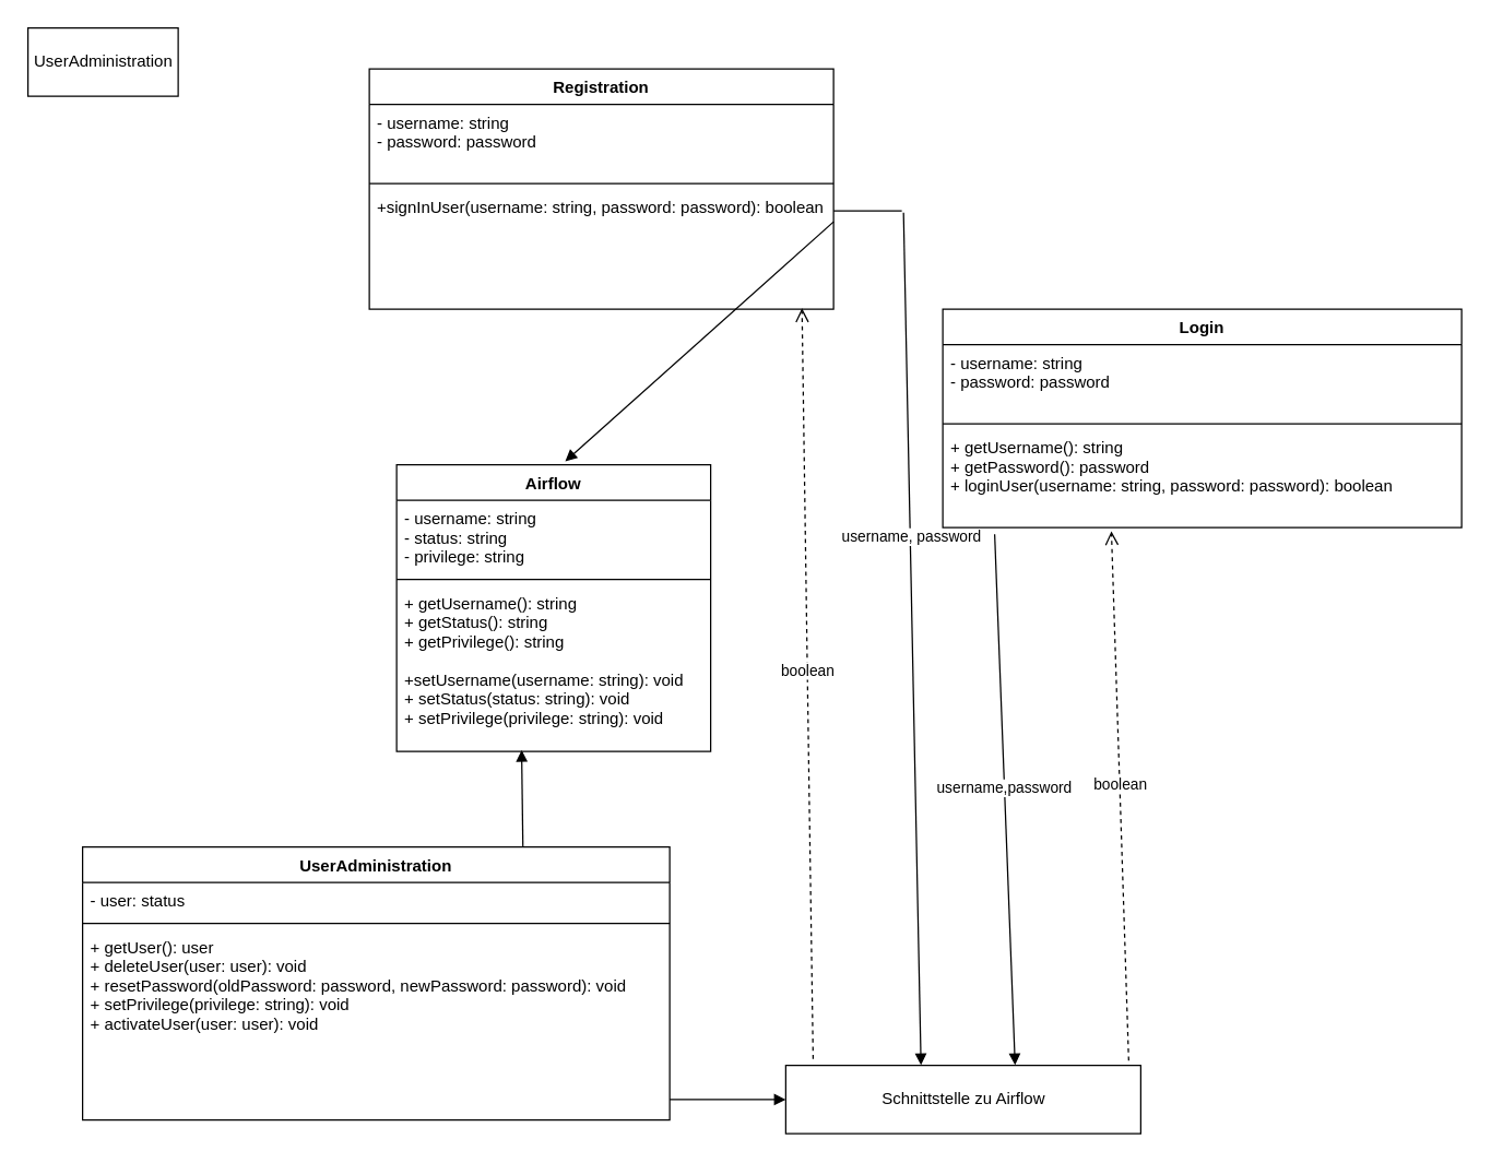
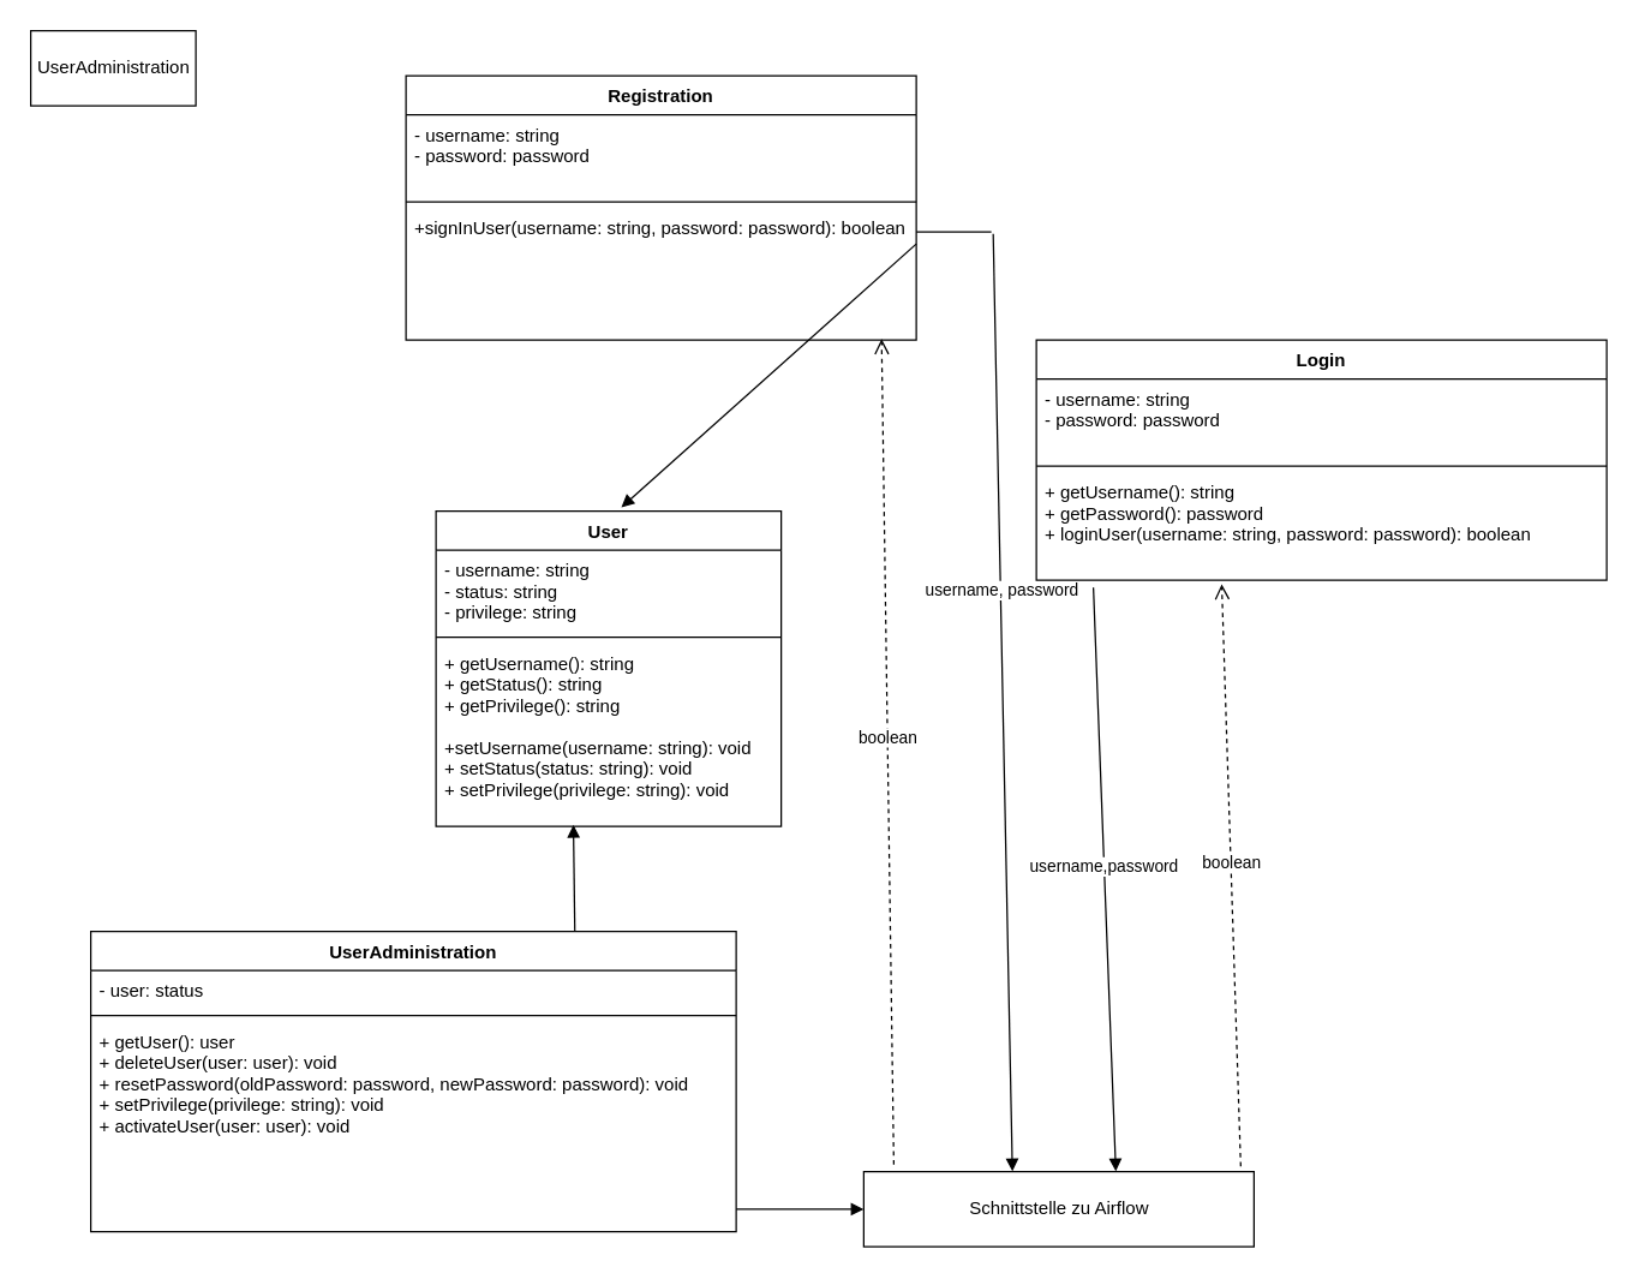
  <mxCell id="0" />
  <mxCell id="1" parent="0" />
- <mxCell id="2" value="Airflow" style="swimlane;fontStyle=1;align=center;verticalAlign=top;childLayout=stackLayout;horizontal=1;startSize=26;horizontalStack=0;resizeParent=1;resizeParentMax=0;resizeLast=0;collapsible=1;marginBottom=0;" vertex="1" parent="1"><mxGeometry x="290" y="340" width="230" height="210" as="geometry" /></mxCell>
+ <mxCell id="2" value="User" style="swimlane;fontStyle=1;align=center;verticalAlign=top;childLayout=stackLayout;horizontal=1;startSize=26;horizontalStack=0;resizeParent=1;resizeParentMax=0;resizeLast=0;collapsible=1;marginBottom=0;" vertex="1" parent="1"><mxGeometry x="290" y="340" width="230" height="210" as="geometry" /></mxCell>
  <mxCell id="3" value="- username: string&#10;- status: string&#10;- privilege: string" style="text;strokeColor=none;fillColor=none;align=left;verticalAlign=top;spacingLeft=4;spacingRight=4;overflow=hidden;rotatable=0;points=[[0,0.5],[1,0.5]];portConstraint=eastwest;" vertex="1" parent="2"><mxGeometry y="26" width="230" height="54" as="geometry" /></mxCell>
  <mxCell id="4" value="" style="line;strokeWidth=1;fillColor=none;align=left;verticalAlign=middle;spacingTop=-1;spacingLeft=3;spacingRight=3;rotatable=0;labelPosition=right;points=[];portConstraint=eastwest;" vertex="1" parent="2"><mxGeometry y="80" width="230" height="8" as="geometry" /></mxCell>
  <mxCell id="5" value="+ getUsername(): string&#10;+ getStatus(): string&#10;+ getPrivilege(): string&#10;&#10;+setUsername(username: string): void&#10;+ setStatus(status: string): void&#10;+ setPrivilege(privilege: string): void" style="text;strokeColor=none;fillColor=none;align=left;verticalAlign=top;spacingLeft=4;spacingRight=4;overflow=hidden;rotatable=0;points=[[0,0.5],[1,0.5]];portConstraint=eastwest;" vertex="1" parent="2"><mxGeometry y="88" width="230" height="122" as="geometry" /></mxCell>
  <mxCell id="6" value="" style="html=1;verticalAlign=bottom;endArrow=block;rounded=0;exitX=1;exitY=0.273;exitDx=0;exitDy=0;exitPerimeter=0;entryX=0.537;entryY=-0.012;entryDx=0;entryDy=0;entryPerimeter=0;" edge="1" parent="1" source="10" target="2"><mxGeometry width="80" relative="1" as="geometry"><mxPoint x="850" y="310" as="sourcePoint" /><mxPoint x="930" y="310" as="targetPoint" /></mxGeometry></mxCell>
  <mxCell id="7" value="Registration" style="swimlane;fontStyle=1;align=center;verticalAlign=top;childLayout=stackLayout;horizontal=1;startSize=26;horizontalStack=0;resizeParent=1;resizeParentMax=0;resizeLast=0;collapsible=1;marginBottom=0;" vertex="1" parent="1"><mxGeometry x="270" y="50" width="340" height="176" as="geometry" /></mxCell>
  <mxCell id="8" value="- username: string&#10;- password: password" style="text;strokeColor=none;fillColor=none;align=left;verticalAlign=top;spacingLeft=4;spacingRight=4;overflow=hidden;rotatable=0;points=[[0,0.5],[1,0.5]];portConstraint=eastwest;" vertex="1" parent="7"><mxGeometry y="26" width="340" height="54" as="geometry" /></mxCell>
  <mxCell id="9" value="" style="line;strokeWidth=1;fillColor=none;align=left;verticalAlign=middle;spacingTop=-1;spacingLeft=3;spacingRight=3;rotatable=0;labelPosition=right;points=[];portConstraint=eastwest;" vertex="1" parent="7"><mxGeometry y="80" width="340" height="8" as="geometry" /></mxCell>
  <mxCell id="10" value="+signInUser(username: string, password: password): boolean" style="text;strokeColor=none;fillColor=none;align=left;verticalAlign=top;spacingLeft=4;spacingRight=4;overflow=hidden;rotatable=0;points=[[0,0.5],[1,0.5]];portConstraint=eastwest;" vertex="1" parent="7"><mxGeometry y="88" width="340" height="88" as="geometry" /></mxCell>
  <mxCell id="11" value="Schnittstelle zu Airflow" style="html=1;" vertex="1" parent="1"><mxGeometry x="575" y="780" width="260" height="50" as="geometry" /></mxCell>
  <mxCell id="12" value="" style="html=1;verticalAlign=bottom;endArrow=block;rounded=0;entryX=0.381;entryY=-0.004;entryDx=0;entryDy=0;entryPerimeter=0;exitX=1.025;exitY=0.668;exitDx=0;exitDy=0;exitPerimeter=0;" edge="1" parent="1" source="21" target="11"><mxGeometry width="80" relative="1" as="geometry"><mxPoint x="659" y="160" as="sourcePoint" /><mxPoint x="660" y="730" as="targetPoint" /></mxGeometry></mxCell>
  <mxCell id="13" value="username, password" style="edgeLabel;html=1;align=center;verticalAlign=middle;resizable=0;points=[];" vertex="1" connectable="0" parent="12"><mxGeometry x="0.028" y="1" relative="1" as="geometry"><mxPoint x="-2" y="-84" as="offset" /></mxGeometry></mxCell>
  <mxCell id="14" value="Login" style="swimlane;fontStyle=1;align=center;verticalAlign=top;childLayout=stackLayout;horizontal=1;startSize=26;horizontalStack=0;resizeParent=1;resizeParentMax=0;resizeLast=0;collapsible=1;marginBottom=0;" vertex="1" parent="1"><mxGeometry x="690" y="226" width="380" height="160" as="geometry" /></mxCell>
  <mxCell id="15" value="- username: string&#10;- password: password" style="text;strokeColor=none;fillColor=none;align=left;verticalAlign=top;spacingLeft=4;spacingRight=4;overflow=hidden;rotatable=0;points=[[0,0.5],[1,0.5]];portConstraint=eastwest;" vertex="1" parent="14"><mxGeometry y="26" width="380" height="54" as="geometry" /></mxCell>
  <mxCell id="16" value="" style="line;strokeWidth=1;fillColor=none;align=left;verticalAlign=middle;spacingTop=-1;spacingLeft=3;spacingRight=3;rotatable=0;labelPosition=right;points=[];portConstraint=eastwest;" vertex="1" parent="14"><mxGeometry y="80" width="380" height="8" as="geometry" /></mxCell>
  <mxCell id="17" value="+ getUsername(): string&#10;+ getPassword(): password&#10;+ loginUser(username: string, password: password): boolean" style="text;strokeColor=none;fillColor=none;align=left;verticalAlign=top;spacingLeft=4;spacingRight=4;overflow=hidden;rotatable=0;points=[[0,0.5],[1,0.5]];portConstraint=eastwest;" vertex="1" parent="14"><mxGeometry y="88" width="380" height="72" as="geometry" /></mxCell>
  <mxCell id="18" value="username,password" style="html=1;verticalAlign=bottom;endArrow=block;rounded=0;exitX=0.1;exitY=1.068;exitDx=0;exitDy=0;exitPerimeter=0;entryX=0.646;entryY=-0.004;entryDx=0;entryDy=0;entryPerimeter=0;" edge="1" parent="1" source="17" target="11"><mxGeometry width="80" relative="1" as="geometry"><mxPoint x="770" y="500" as="sourcePoint" /><mxPoint x="850" y="500" as="targetPoint" /></mxGeometry></mxCell>
  <mxCell id="19" value="boolean" style="html=1;verticalAlign=bottom;endArrow=open;dashed=1;endSize=8;rounded=0;entryX=0.325;entryY=1.037;entryDx=0;entryDy=0;entryPerimeter=0;exitX=0.966;exitY=-0.071;exitDx=0;exitDy=0;exitPerimeter=0;" edge="1" parent="1" source="11" target="17"><mxGeometry relative="1" as="geometry"><mxPoint x="700" y="420" as="sourcePoint" /><mxPoint x="620" y="420" as="targetPoint" /></mxGeometry></mxCell>
  <mxCell id="20" value="boolean" style="html=1;verticalAlign=bottom;endArrow=open;dashed=1;endSize=8;rounded=0;entryX=0.932;entryY=0.993;entryDx=0;entryDy=0;entryPerimeter=0;exitX=0.077;exitY=-0.093;exitDx=0;exitDy=0;exitPerimeter=0;" edge="1" parent="1" source="11" target="10"><mxGeometry relative="1" as="geometry"><mxPoint x="700" y="420" as="sourcePoint" /><mxPoint x="620" y="420" as="targetPoint" /><Array as="points" /></mxGeometry></mxCell>
  <mxCell id="21" value="" style="line;strokeWidth=1;fillColor=none;align=left;verticalAlign=middle;spacingTop=-1;spacingLeft=3;spacingRight=3;rotatable=0;labelPosition=right;points=[];portConstraint=eastwest;" vertex="1" parent="1"><mxGeometry x="610" y="150" width="50" height="8" as="geometry" /></mxCell>
  <mxCell id="22" value="UserAdministration" style="swimlane;fontStyle=1;align=center;verticalAlign=top;childLayout=stackLayout;horizontal=1;startSize=26;horizontalStack=0;resizeParent=1;resizeParentMax=0;resizeLast=0;collapsible=1;marginBottom=0;" vertex="1" parent="1"><mxGeometry x="60" y="620" width="430" height="200" as="geometry" /></mxCell>
  <mxCell id="23" value="- user: status" style="text;strokeColor=none;fillColor=none;align=left;verticalAlign=top;spacingLeft=4;spacingRight=4;overflow=hidden;rotatable=0;points=[[0,0.5],[1,0.5]];portConstraint=eastwest;" vertex="1" parent="22"><mxGeometry y="26" width="430" height="26" as="geometry" /></mxCell>
  <mxCell id="24" value="" style="line;strokeWidth=1;fillColor=none;align=left;verticalAlign=middle;spacingTop=-1;spacingLeft=3;spacingRight=3;rotatable=0;labelPosition=right;points=[];portConstraint=eastwest;" vertex="1" parent="22"><mxGeometry y="52" width="430" height="8" as="geometry" /></mxCell>
  <mxCell id="25" value="+ getUser(): user&#10;+ deleteUser(user: user): void&#10;+ resetPassword(oldPassword: password, newPassword: password): void&#10;+ setPrivilege(privilege: string): void&#10;+ activateUser(user: user): void&#10;" style="text;strokeColor=none;fillColor=none;align=left;verticalAlign=top;spacingLeft=4;spacingRight=4;overflow=hidden;rotatable=0;points=[[0,0.5],[1,0.5]];portConstraint=eastwest;" vertex="1" parent="22"><mxGeometry y="60" width="430" height="140" as="geometry" /></mxCell>
  <mxCell id="26" value="" style="html=1;verticalAlign=bottom;endArrow=block;rounded=0;exitX=0.75;exitY=0;exitDx=0;exitDy=0;entryX=0.398;entryY=0.992;entryDx=0;entryDy=0;entryPerimeter=0;" edge="1" parent="1" source="22" target="5"><mxGeometry width="80" relative="1" as="geometry"><mxPoint x="680" y="560" as="sourcePoint" /><mxPoint x="760" y="560" as="targetPoint" /></mxGeometry></mxCell>
  <mxCell id="27" value="" style="html=1;verticalAlign=bottom;endArrow=block;rounded=0;entryX=0;entryY=0.5;entryDx=0;entryDy=0;" edge="1" parent="1" target="11"><mxGeometry x="0.25" y="10" width="80" relative="1" as="geometry"><mxPoint x="490" y="805" as="sourcePoint" /><mxPoint x="530" y="880" as="targetPoint" /><mxPoint as="offset" /></mxGeometry></mxCell>
  <mxCell id="28" value="UserAdministration" style="html=1;" vertex="1" parent="1"><mxGeometry y="20" width="110" height="50" as="geometry" x="20" /></mxCell>
